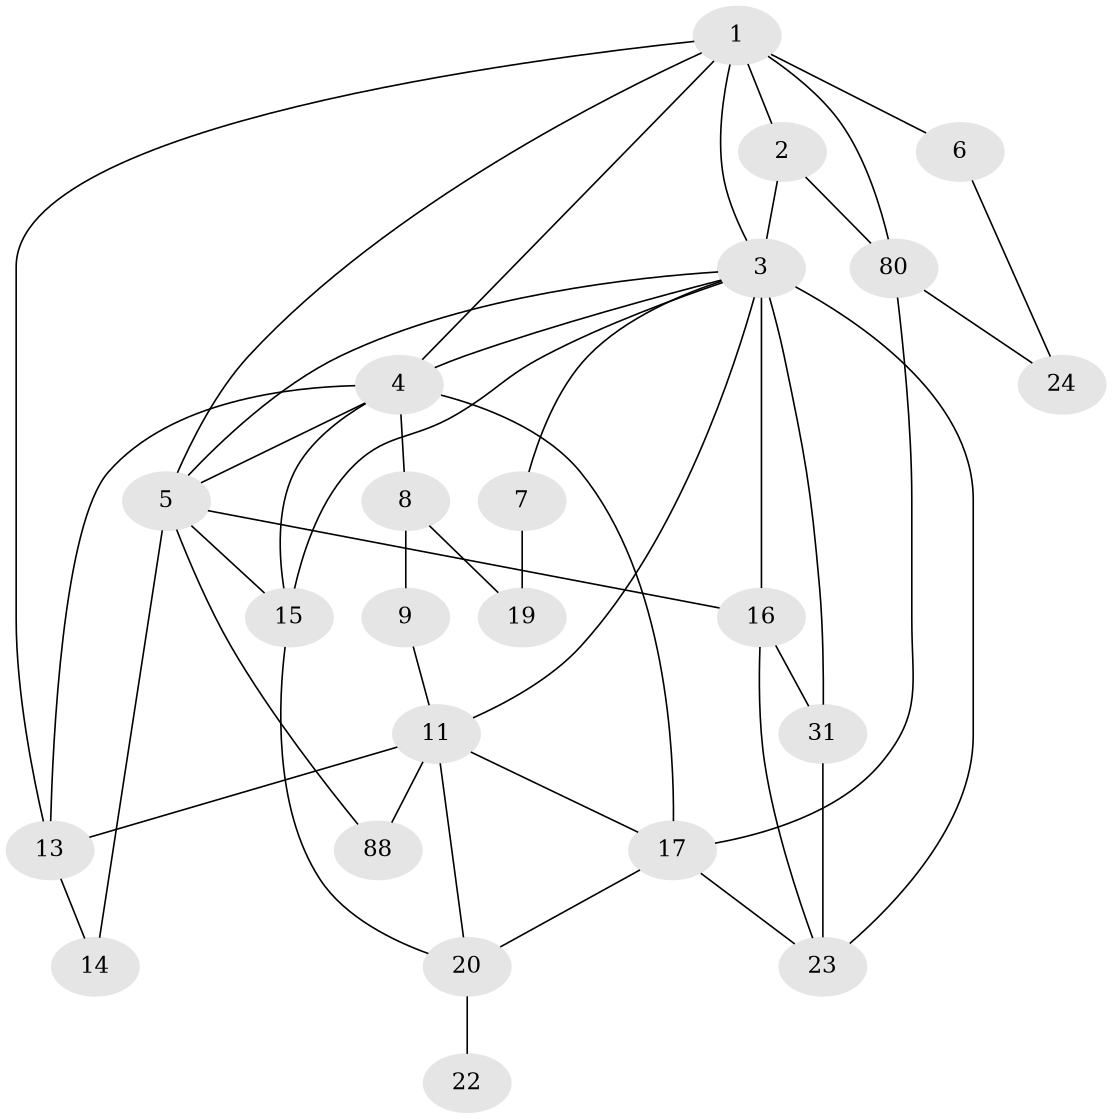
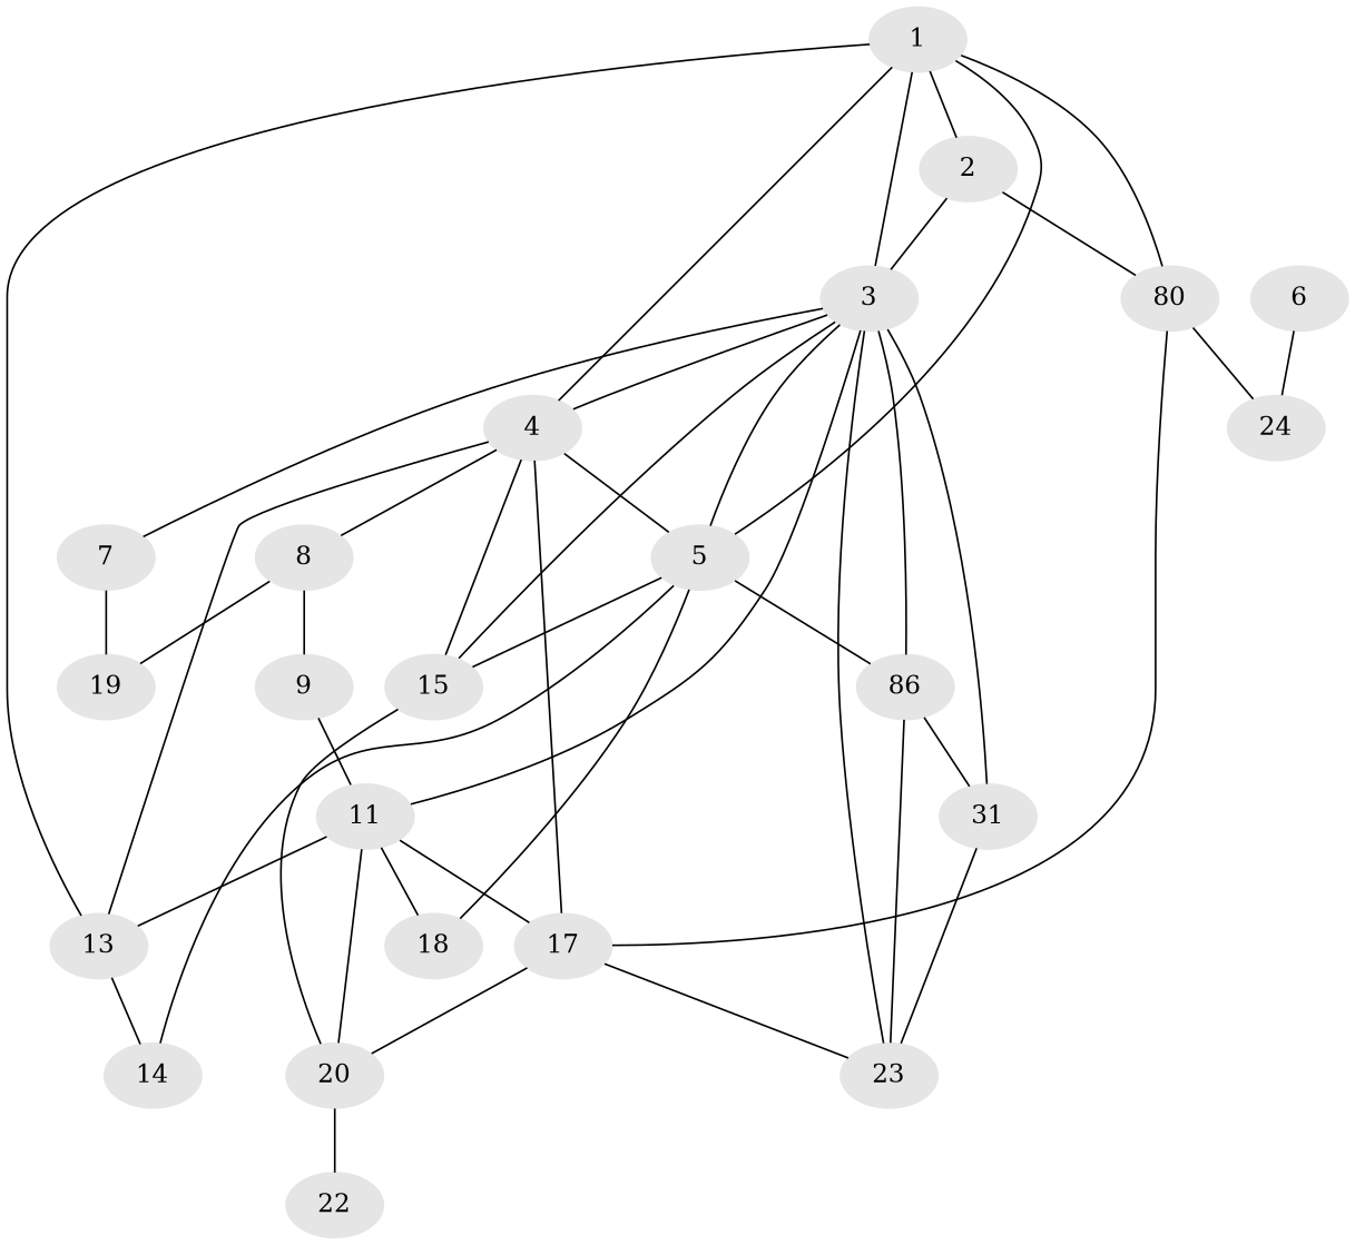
  graph {
    node [color=gray90 style=filled]
    edge [weight=1.0]
    1
    2
    3
    4
    5
    6
    n7 [label=80]
    13
    7
    11
    15
    n12 [label=31]
    23
-   16
+   16 [label=86]
    8
    17
    14
-   18 [label=88]
+   18
    24
    19
    20
    9
    22
    1 -- 2
    1 -- 3
    1 -- 4
    1 -- 5
-   1 -- 6 [weight=2.0]
    1 -- n7
    1 -- 13
    2 -- 3
    2 -- n7
    3 -- 4
    3 -- 5
    3 -- 7
    3 -- 11
    3 -- 15
    3 -- n12 [weight=3.0]
    3 -- 23
    3 -- 16 [weight=2.0]
    4 -- 5
    4 -- 13
    4 -- 15
    4 -- 8
    4 -- 17 [weight=4.0]
    5 -- 15
    5 -- 16
    5 -- 14
    5 -- 18
    6 -- 24
    n7 -- 17
    n7 -- 24
    13 -- 14
    7 -- 19 [weight=2.0]
    11 -- 13
    11 -- 17
    11 -- 18
    11 -- 20
    15 -- 20
    n12 -- 23 [weight=2.0]
    16 -- n12 [weight=2.0]
    16 -- 23
    8 -- 19
    8 -- 9
    17 -- 23
    17 -- 20
    20 -- 22
    9 -- 11
  }
